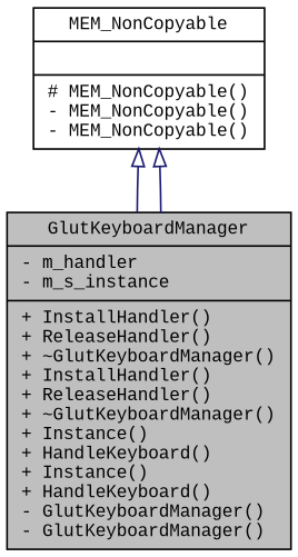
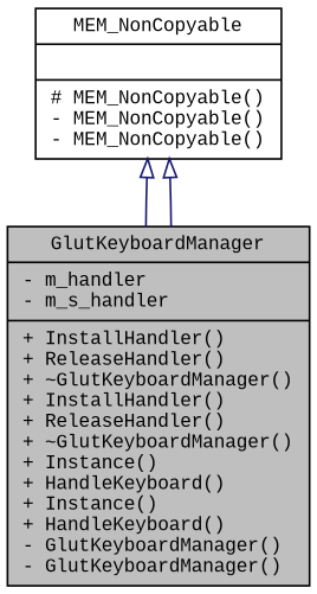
  digraph {
    fontname="Liberation Mono"
    node [color=black fontname="Liberation Mono" fontsize=10 shape=record style=filled]
    edge [arrowtail=empty color=midnightblue dir=back fontname="Liberation Mono" fontsize=10 labelfontname=Helvetica labelfontsize=10 style=solid]
-   n1 [fillcolor=grey75 fontcolor=black height=0.2 label="{GlutKeyboardManager\n|- m_handler\l- m_s_instance\l|+ InstallHandler()\l+ ReleaseHandler()\l+ ~GlutKeyboardManager()\l+ InstallHandler()\l+ ReleaseHandler()\l+ ~GlutKeyboardManager()\l+ Instance()\l+ HandleKeyboard()\l+ Instance()\l+ HandleKeyboard()\l- GlutKeyboardManager()\l- GlutKeyboardManager()\l}" width=0.4]
+   n1 [fillcolor=grey75 fontcolor=black height=0.2 label="{GlutKeyboardManager\n|- m_handler\l- m_s_handler\l|+ InstallHandler()\l+ ReleaseHandler()\l+ ~GlutKeyboardManager()\l+ InstallHandler()\l+ ReleaseHandler()\l+ ~GlutKeyboardManager()\l+ Instance()\l+ HandleKeyboard()\l+ Instance()\l+ HandleKeyboard()\l- GlutKeyboardManager()\l- GlutKeyboardManager()\l}" width=0.4]
    n2 [fillcolor=white height=0.2 label="{MEM_NonCopyable\n||# MEM_NonCopyable()\l- MEM_NonCopyable()\l- MEM_NonCopyable()\l}" width=0.4]
    n2 -> n1
    n2 -> n1
  }
